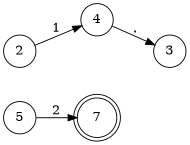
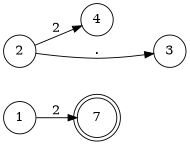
  digraph {
    rankdir=LR
    node [shape=circle]
    n1 [label=7 shape=doublecircle]
-   5
+   5 [label=1]
    2
    4
    3
    5 -> n1 [label=2]
-   2 -> 4 [label=1]
-   4 -> 3 [label="."]
+   2 -> 4 [label=2]
+   2 -> 3 [label="."]
  }
